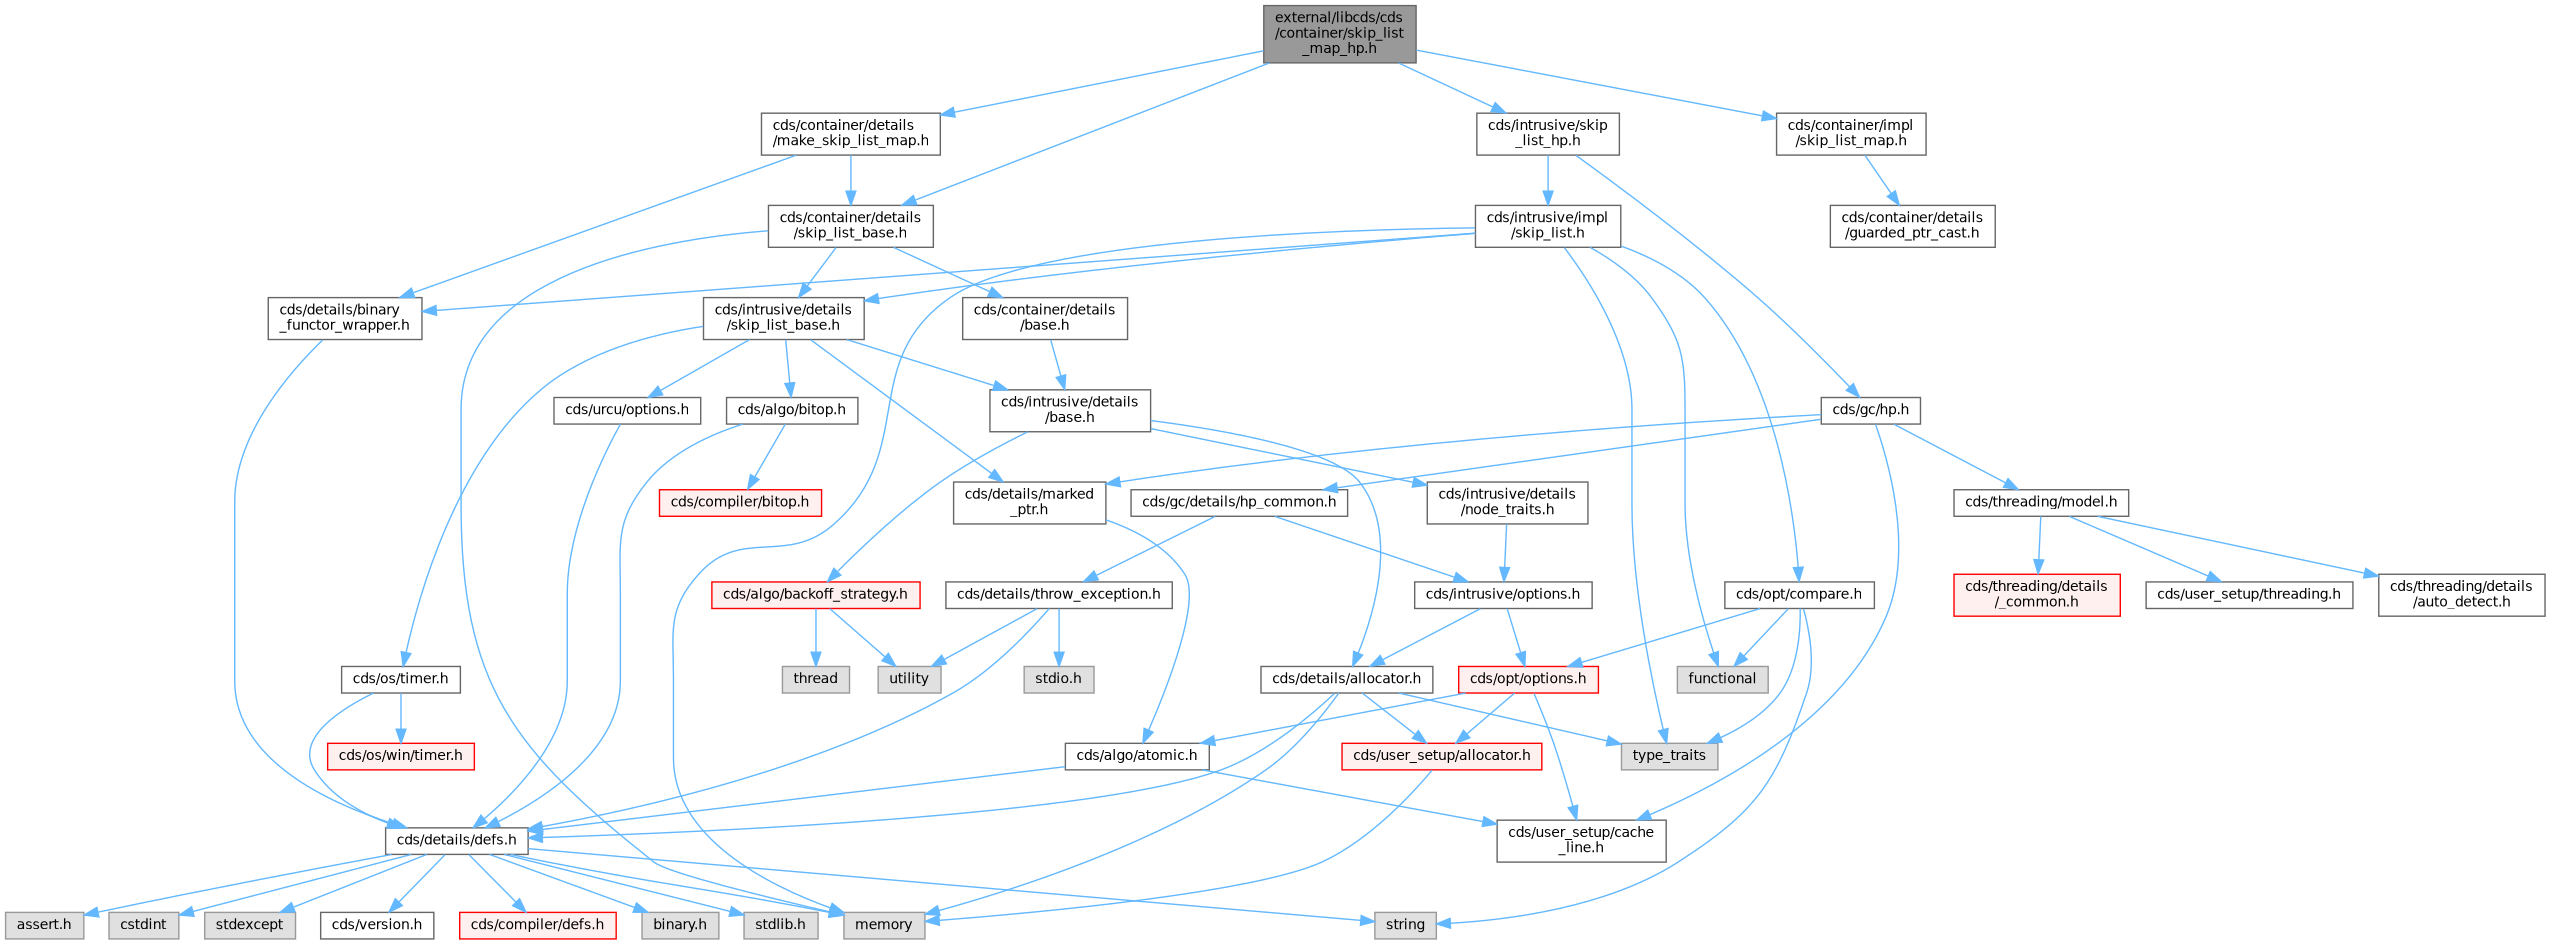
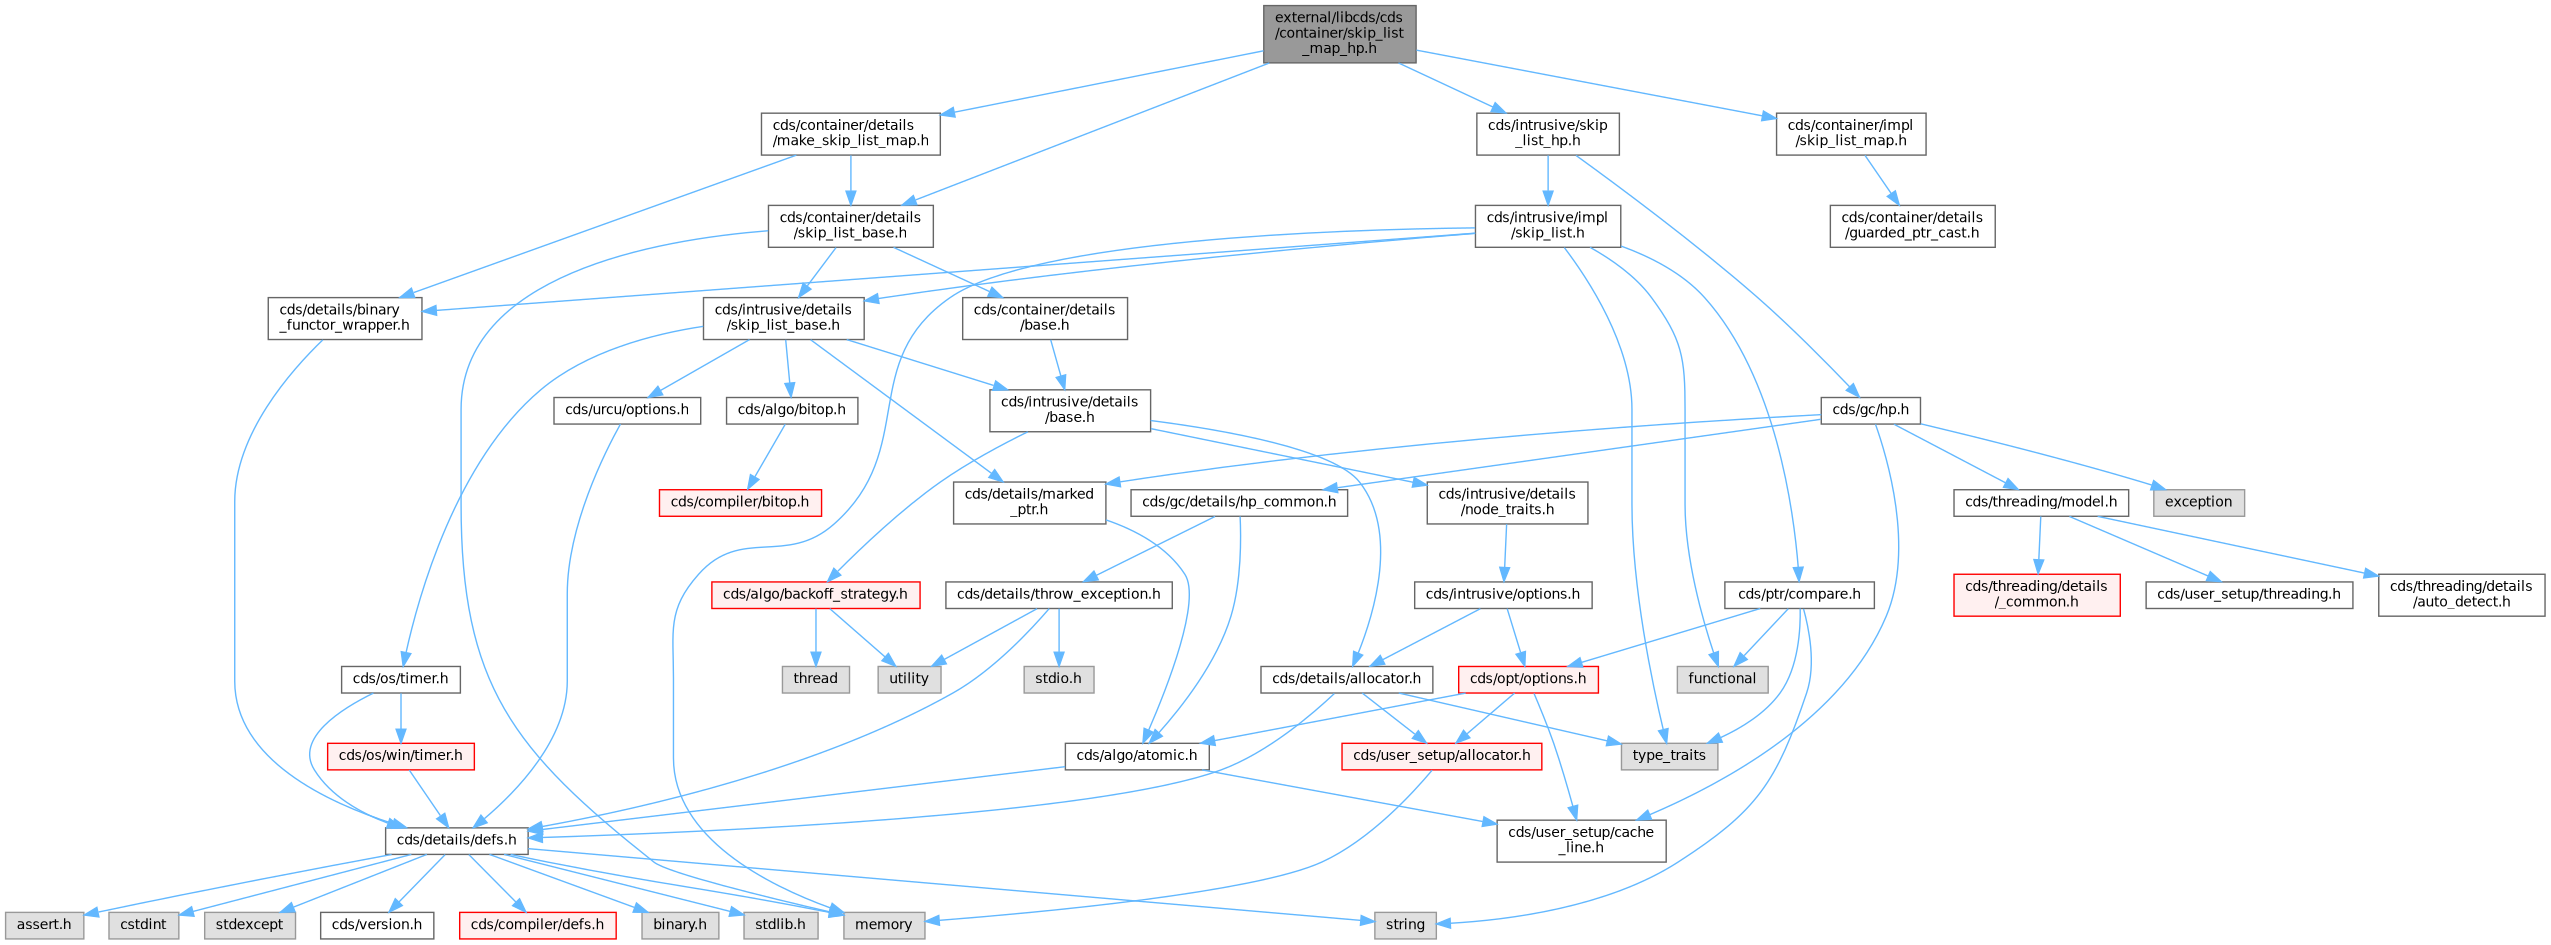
  digraph {
    node [color=grey40 fillcolor=white fontname=Helvetica fontsize=10 shape=box style=filled]
    edge [color=steelblue1 fontname=Helvetica fontsize=10 labelfontname=Helvetica labelfontsize=10 style=solid]
    n1 [color=gray40 fillcolor=grey60 fontcolor=black height=0.2 label="external/libcds/cds\l/container/skip_list\l_map_hp.h" width=0.4]
    n2 [height=0.2 label="cds/container/details\l/skip_list_base.h" width=0.4]
    n3 [height=0.2 label="cds/intrusive/skip\l_list_hp.h" width=0.4]
    n4 [height=0.2 label="cds/container/details\l/make_skip_list_map.h" width=0.4]
    n5 [height=0.2 label="cds/container/impl\l/skip_list_map.h" width=0.4]
    n6 [height=0.2 label="cds/intrusive/details\l/skip_list_base.h" width=0.4]
    n7 [color=grey60 fillcolor="#E0E0E0" height=0.2 label=memory width=0.4]
    n8 [height=0.2 label="cds/container/details\l/base.h" width=0.4]
    n9 [height=0.2 label="cds/gc/hp.h" width=0.4]
    n10 [height=0.2 label="cds/intrusive/impl\l/skip_list.h" width=0.4]
    n11 [height=0.2 label="cds/details/binary\l_functor_wrapper.h" width=0.4]
    n12 [height=0.2 label="cds/container/details\l/guarded_ptr_cast.h" width=0.4]
    n13 [height=0.2 label="cds/intrusive/details\l/base.h" width=0.4]
    n14 [height=0.2 label="cds/details/marked\l_ptr.h" width=0.4]
    n15 [height=0.2 label="cds/algo/bitop.h" width=0.4]
    n16 [height=0.2 label="cds/os/timer.h" width=0.4]
    n17 [height=0.2 label="cds/urcu/options.h" width=0.4]
    n18 [height=0.2 label="cds/intrusive/details\l/node_traits.h" width=0.4]
    n19 [height=0.2 label="cds/details/allocator.h" width=0.4]
    n20 [color=red fillcolor="#FFF0F0" height=0.2 label="cds/algo/backoff_strategy.h" width=0.4]
    n21 [height=0.2 label="cds/algo/atomic.h" width=0.4]
    n22 [height=0.2 label="cds/details/defs.h" width=0.4]
    n23 [color=red fillcolor="#FFF0F0" height=0.2 label="cds/compiler/bitop.h" width=0.4]
    n24 [color=red fillcolor="#FFF0F0" height=0.2 label="cds/os/win/timer.h" width=0.4]
    n25 [height=0.2 label="cds/intrusive/options.h" width=0.4]
    n26 [color=red fillcolor="#FFF0F0" height=0.2 label="cds/user_setup/allocator.h" width=0.4]
    n27 [color=grey60 fillcolor="#E0E0E0" height=0.2 label=type_traits width=0.4]
    n28 [color=grey60 fillcolor="#E0E0E0" height=0.2 label=utility width=0.4]
    n29 [color=grey60 fillcolor="#E0E0E0" height=0.2 label=thread width=0.4]
    n30 [color=red fillcolor="#FFF0F0" height=0.2 label="cds/opt/options.h" width=0.4]
    n31 [height=0.2 label="cds/user_setup/cache\l_line.h" width=0.4]
    n32 [color=grey60 fillcolor="#E0E0E0" height=0.2 label="binary.h" width=0.4]
    n33 [color=grey60 fillcolor="#E0E0E0" height=0.2 label="stdlib.h" width=0.4]
    n34 [color=grey60 fillcolor="#E0E0E0" height=0.2 label="assert.h" width=0.4]
    n35 [color=grey60 fillcolor="#E0E0E0" height=0.2 label=cstdint width=0.4]
    n36 [color=grey60 fillcolor="#E0E0E0" height=0.2 label=stdexcept width=0.4]
    n37 [color=grey60 fillcolor="#E0E0E0" height=0.2 label=string width=0.4]
    n38 [height=0.2 label="cds/version.h" width=0.4]
    n39 [color=red fillcolor="#FFF0F0" height=0.2 label="cds/compiler/defs.h" width=0.4]
+   n40 [color=grey60 fillcolor="#E0E0E0" height=0.2 label=exception width=0.4]
    n41 [height=0.2 label="cds/gc/details/hp_common.h" width=0.4]
    n42 [height=0.2 label="cds/threading/model.h" width=0.4]
    n43 [color=grey60 fillcolor="#E0E0E0" height=0.2 label=functional width=0.4]
-   n44 [height=0.2 label="cds/opt/compare.h" width=0.4]
+   n44 [height=0.2 label="cds/ptr/compare.h" width=0.4]
    n45 [height=0.2 label="cds/details/throw_exception.h" width=0.4]
    n46 [color=grey60 fillcolor="#E0E0E0" height=0.2 label="stdio.h" width=0.4]
    n47 [color=red fillcolor="#FFF0F0" height=0.2 label="cds/threading/details\l/_common.h" width=0.4]
    n48 [height=0.2 label="cds/user_setup/threading.h" width=0.4]
    n49 [height=0.2 label="cds/threading/details\l/auto_detect.h" width=0.4]
    n1 -> n2
    n1 -> n3
    n1 -> n4
    n1 -> n5
    n2 -> n6
    n2 -> n7
    n2 -> n8
    n3 -> n9
    n3 -> n10
    n4 -> n2
    n4 -> n11
    n5 -> n12
    n6 -> n13
    n6 -> n14
    n6 -> n15
    n6 -> n16
    n6 -> n17
    n8 -> n13
    n9 -> n14
    n9 -> n31
+   n9 -> n40
    n9 -> n41
    n9 -> n42
    n10 -> n6
    n10 -> n7
    n10 -> n11
    n10 -> n27
    n10 -> n43
    n10 -> n44
    n11 -> n22
    n13 -> n18
    n13 -> n19
    n13 -> n20
    n14 -> n21
-   n15 -> n22
+   n24 -> n22
    n15 -> n23
    n16 -> n22
    n16 -> n24
    n17 -> n22
    n18 -> n25
-   n19 -> n7
    n19 -> n22
    n19 -> n26
    n19 -> n27
    n20 -> n28
    n20 -> n29
    n21 -> n22
    n21 -> n31
    n22 -> n7
    n22 -> n32
    n22 -> n33
    n22 -> n34
    n22 -> n35
    n22 -> n36
    n22 -> n37
    n22 -> n38
    n22 -> n39
    n25 -> n19
    n25 -> n30
    n26 -> n7
    n30 -> n21
    n30 -> n26
    n30 -> n31
-   n41 -> n25
+   n41 -> n21
    n41 -> n45
    n42 -> n47
    n42 -> n48
    n42 -> n49
    n44 -> n27
    n44 -> n30
    n44 -> n37
    n44 -> n43
    n45 -> n22
    n45 -> n28
    n45 -> n46
  }
